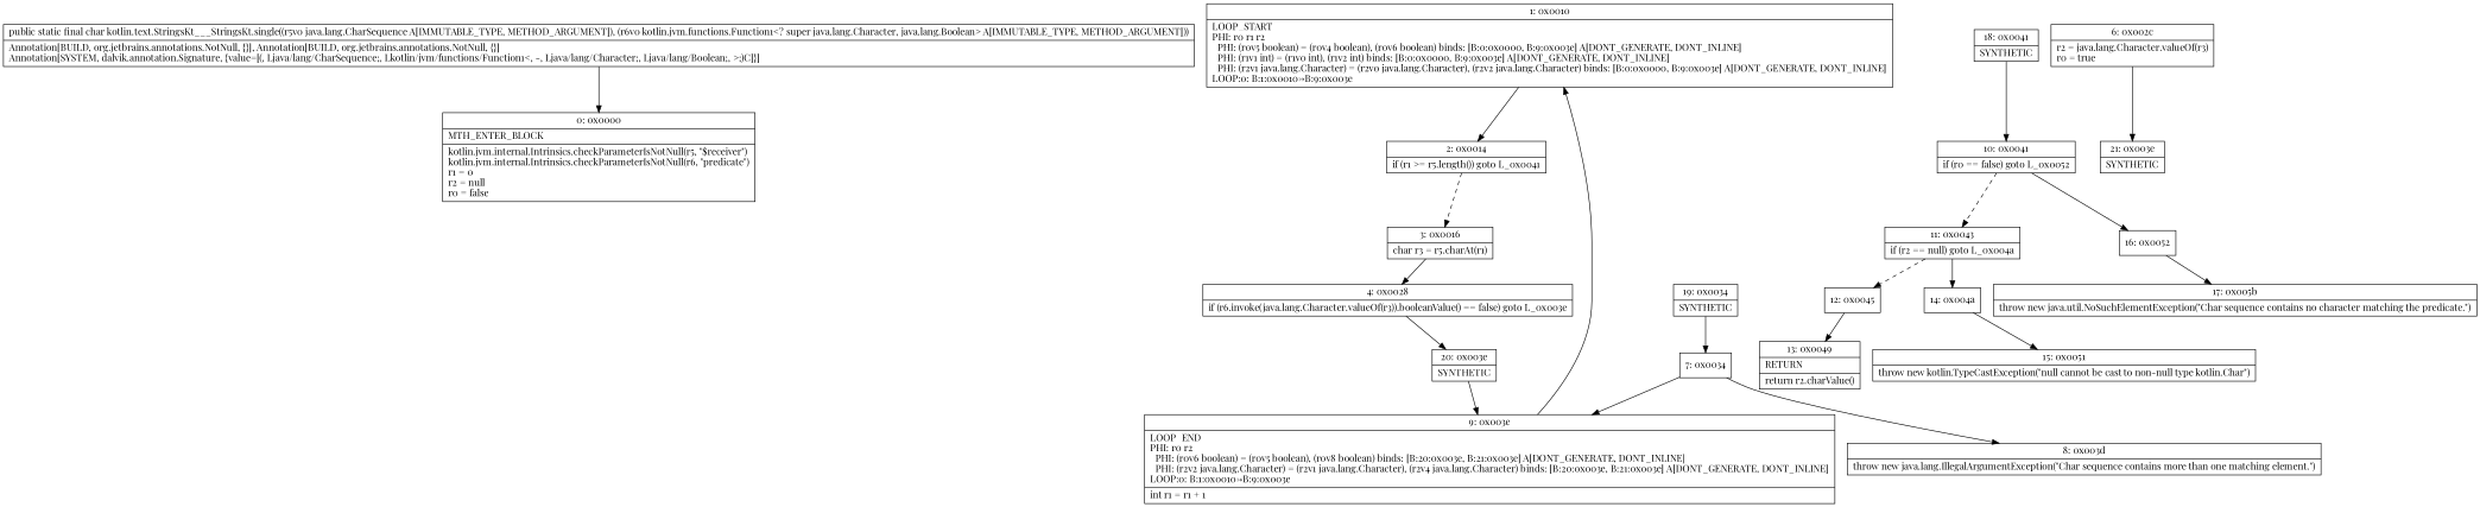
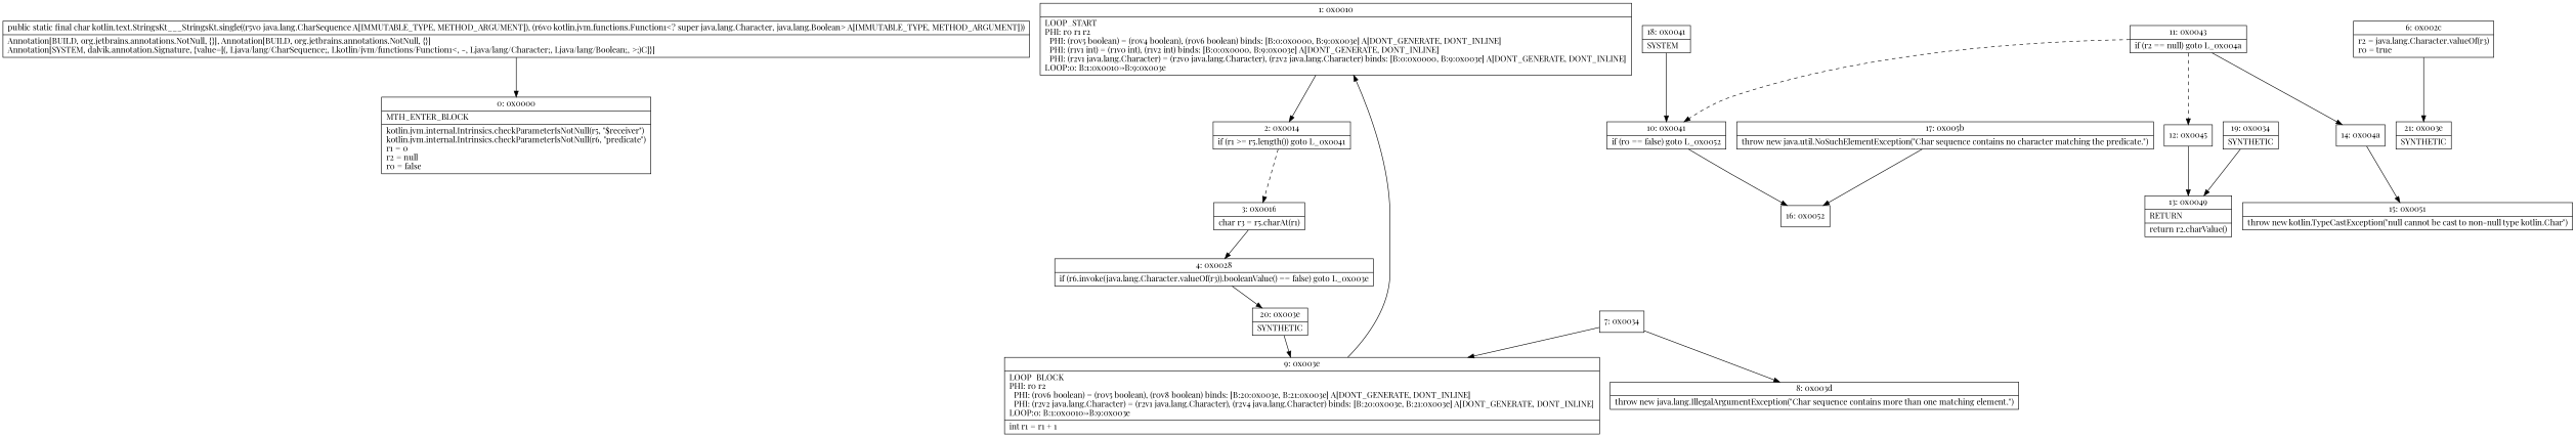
  digraph {
    fontname="Playfair Display"
    node [fontname="Playfair Display" shape=record]
    edge [fontname="Playfair Display"]
    n1 [label="{0\:\ 0x0000|MTH_ENTER_BLOCK\l|kotlin.jvm.internal.Intrinsics.checkParameterIsNotNull(r5, \"$receiver\")\lkotlin.jvm.internal.Intrinsics.checkParameterIsNotNull(r6, \"predicate\")\lr1 = 0\lr2 = null\lr0 = false\l}"]
    n2 [label="{1\:\ 0x0010|LOOP_START\lPHI: r0 r1 r2 \l  PHI: (r0v5 boolean) = (r0v4 boolean), (r0v6 boolean) binds: [B:0:0x0000, B:9:0x003e] A[DONT_GENERATE, DONT_INLINE]\l  PHI: (r1v1 int) = (r1v0 int), (r1v2 int) binds: [B:0:0x0000, B:9:0x003e] A[DONT_GENERATE, DONT_INLINE]\l  PHI: (r2v1 java.lang.Character) = (r2v0 java.lang.Character), (r2v2 java.lang.Character) binds: [B:0:0x0000, B:9:0x003e] A[DONT_GENERATE, DONT_INLINE]\lLOOP:0: B:1:0x0010\-\>B:9:0x003e\l}"]
    n3 [label="{2\:\ 0x0014|if (r1 \>= r5.length()) goto L_0x0041\l}"]
    n4 [label="{3\:\ 0x0016|char r3 = r5.charAt(r1)\l}"]
    n5 [label="{4\:\ 0x0028|if (r6.invoke(java.lang.Character.valueOf(r3)).booleanValue() == false) goto L_0x003e\l}"]
-   n6 [label="{18\:\ 0x0041|SYNTHETIC\l}"]
+   n6 [label="{18\:\ 0x0041|SYSTEM\l}"]
    n7 [label="{10\:\ 0x0041|if (r0 == false) goto L_0x0052\l}"]
    n8 [label="{20\:\ 0x003e|SYNTHETIC\l}"]
-   n9 [label="{9\:\ 0x003e|LOOP_END\lPHI: r0 r2 \l  PHI: (r0v6 boolean) = (r0v5 boolean), (r0v8 boolean) binds: [B:20:0x003e, B:21:0x003e] A[DONT_GENERATE, DONT_INLINE]\l  PHI: (r2v2 java.lang.Character) = (r2v1 java.lang.Character), (r2v4 java.lang.Character) binds: [B:20:0x003e, B:21:0x003e] A[DONT_GENERATE, DONT_INLINE]\lLOOP:0: B:1:0x0010\-\>B:9:0x003e\l|int r1 = r1 + 1\l}"]
+   n9 [label="{9\:\ 0x003e|LOOP_BLOCK\lPHI: r0 r2 \l  PHI: (r0v6 boolean) = (r0v5 boolean), (r0v8 boolean) binds: [B:20:0x003e, B:21:0x003e] A[DONT_GENERATE, DONT_INLINE]\l  PHI: (r2v2 java.lang.Character) = (r2v1 java.lang.Character), (r2v4 java.lang.Character) binds: [B:20:0x003e, B:21:0x003e] A[DONT_GENERATE, DONT_INLINE]\lLOOP:0: B:1:0x0010\-\>B:9:0x003e\l|int r1 = r1 + 1\l}"]
    n10 [label="{6\:\ 0x002c|r2 = java.lang.Character.valueOf(r3)\lr0 = true\l}"]
    n11 [label="{21\:\ 0x003e|SYNTHETIC\l}"]
    n12 [label="{19\:\ 0x0034|SYNTHETIC\l}"]
    n13 [label="{7\:\ 0x0034}"]
    n14 [label="{8\:\ 0x003d|throw new java.lang.IllegalArgumentException(\"Char sequence contains more than one matching element.\")\l}"]
    n15 [label="{11\:\ 0x0043|if (r2 == null) goto L_0x004a\l}"]
    n16 [label="{16\:\ 0x0052}"]
    n17 [label="{12\:\ 0x0045}"]
    n18 [label="{14\:\ 0x004a}"]
    n19 [label="{17\:\ 0x005b|throw new java.util.NoSuchElementException(\"Char sequence contains no character matching the predicate.\")\l}"]
    n20 [label="{13\:\ 0x0049|RETURN\l|return r2.charValue()\l}"]
    n21 [label="{15\:\ 0x0051|throw new kotlin.TypeCastException(\"null cannot be cast to non\-null type kotlin.Char\")\l}"]
    n22 [label="{public static final char kotlin.text.StringsKt___StringsKt.single((r5v0 java.lang.CharSequence A[IMMUTABLE_TYPE, METHOD_ARGUMENT]), (r6v0 kotlin.jvm.functions.Function1\<? super java.lang.Character, java.lang.Boolean\> A[IMMUTABLE_TYPE, METHOD_ARGUMENT]))  | Annotation[BUILD, org.jetbrains.annotations.NotNull, \{\}], Annotation[BUILD, org.jetbrains.annotations.NotNull, \{\}]\lAnnotation[SYSTEM, dalvik.annotation.Signature, \{value=[(, Ljava\/lang\/CharSequence;, Lkotlin\/jvm\/functions\/Function1\<, \-, Ljava\/lang\/Character;, Ljava\/lang\/Boolean;, \>;)C]\}]\l}"]
    n2 -> n3
    n3 -> n4 [style=dashed]
    n4 -> n5
    n5 -> n8
    n6 -> n7
-   n7 -> n15 [style=dashed]
+   n15 -> n7 [style=dashed]
    n7 -> n16
    n8 -> n9
    n9 -> n2
    n10 -> n11
-   n12 -> n13
+   n12 -> n20
    n13 -> n9
    n13 -> n14
    n15 -> n17 [style=dashed]
    n15 -> n18
-   n16 -> n19
+   n19 -> n16
    n17 -> n20
    n18 -> n21
    n22 -> n1
  }
